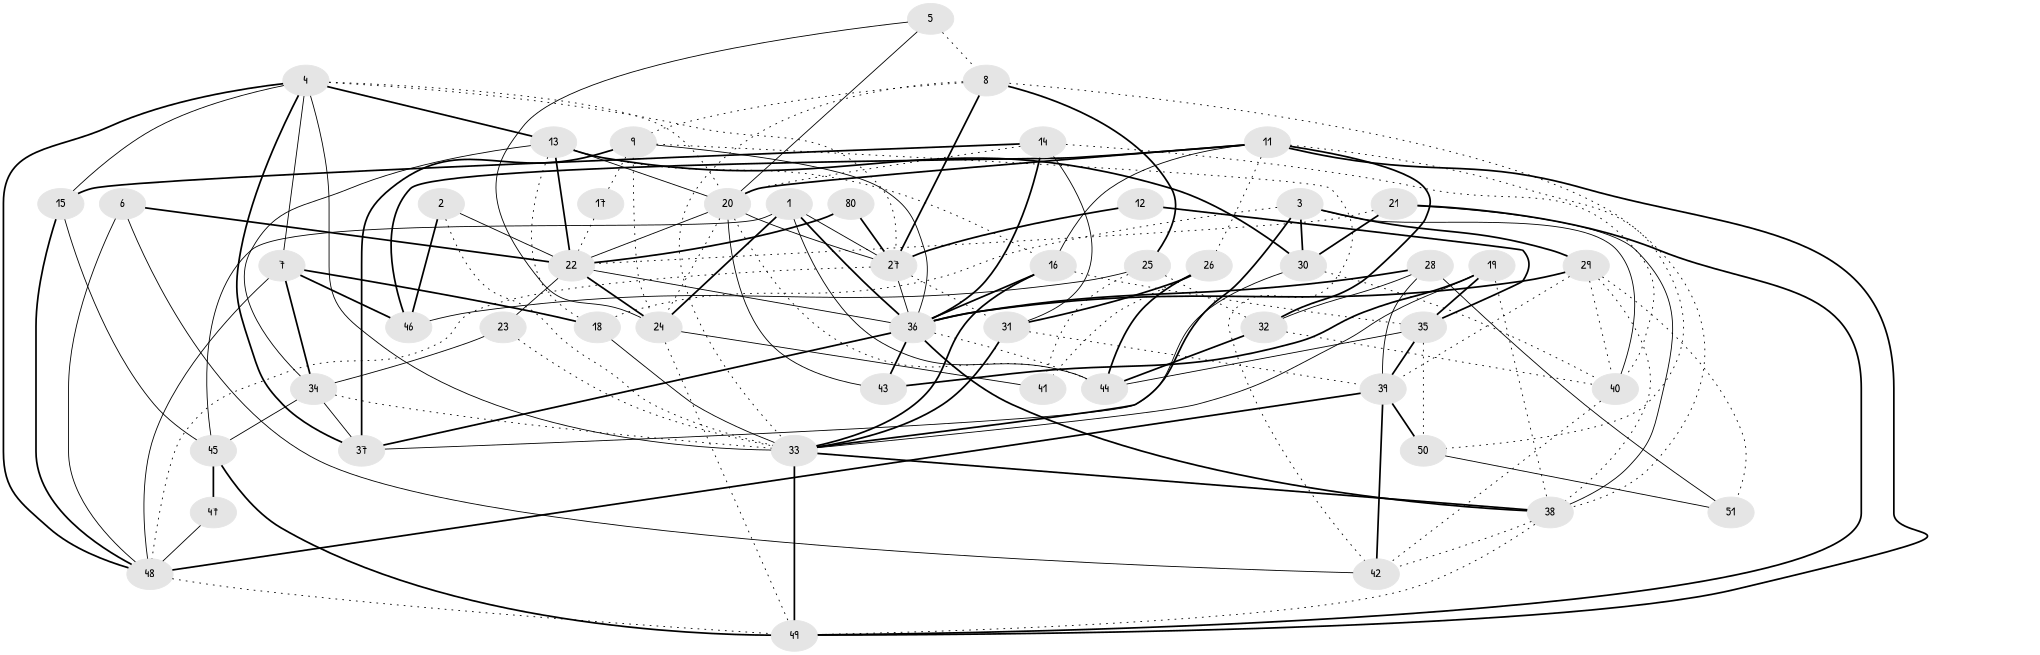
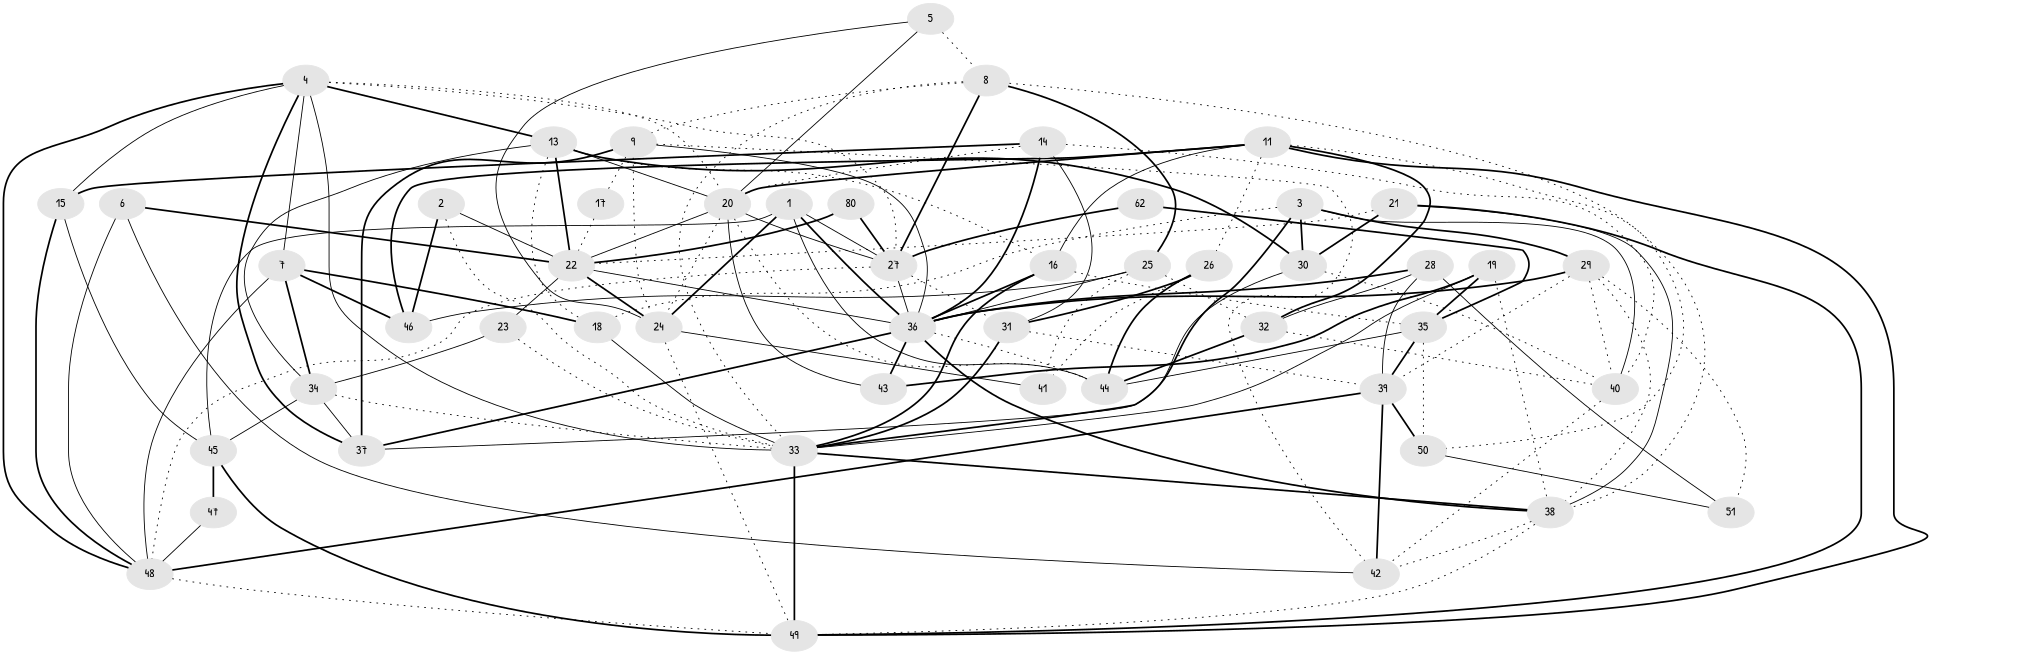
  graph {
    fontname="Patrick Hand"
    node [color=gray90 fontname="Patrick Hand" style=filled]
    edge [fontname="Patrick Hand" style=bold weight=1.0]
    1
    24
    27
    44
    45
    49
    41
    48
    36
    31
    47
    2
    22
    33
    46
    23
    38
    3
    18
    29
    30
    40
    39
    51
    37
    42
    4
    7
    13
    15
    20
    34
    16
    43
    5
    8
    9
    25
    50
    6
    17
    32
    n43 [label=80]
    11
    26
    35
-   12
+   12 [label=62]
    14
    19
    21
    28
    1 -- 24
    1 -- 27 [style=solid]
    1 -- 44 [style=solid]
    1 -- 45 [style=solid]
    24 -- 49 [style=dotted]
    24 -- 41 [style=solid]
    27 -- 48 [style=dotted]
    27 -- 36 [style=solid]
    27 -- 31 [style=dotted]
    45 -- 49
    45 -- 47
    48 -- 49 [style=dotted]
    36 -- 1
    36 -- 44 [style=dotted]
    36 -- 38
    36 -- 37
    36 -- 43
    31 -- 33
    31 -- 39 [style=dotted]
    47 -- 48 [style=solid]
    2 -- 22 [style=solid]
    2 -- 33 [style=dotted]
    2 -- 46
    22 -- 24
    22 -- 36 [style=solid]
    22 -- 23 [style=solid]
    33 -- 49
    33 -- 38
    23 -- 33 [style=dotted]
    23 -- 34 [style=solid]
    38 -- 49 [style=dotted]
    38 -- 42 [style=dotted]
    3 -- 33 [weight=2.0]
    3 -- 18 [style=dotted]
    3 -- 29
    3 -- 30
    3 -- 40 [style=solid]
    18 -- 33 [style=solid]
    29 -- 36 [weight=2.0]
    29 -- 38 [style=dotted]
    29 -- 40 [style=dotted]
    29 -- 39 [style=dotted]
    29 -- 51 [style=dotted]
    30 -- 40 [style=dotted]
    30 -- 37 [style=solid]
    40 -- 42 [style=dotted]
    39 -- 48
    39 -- 42
    39 -- 50
    4 -- 27 [style=dotted]
    4 -- 48
    4 -- 33 [style=solid]
    4 -- 37
    4 -- 7 [style=solid]
    4 -- 13
    4 -- 15 [style=solid]
    4 -- 20 [style=dotted]
    7 -- 48 [style=solid]
    7 -- 46
    7 -- 18
    7 -- 34
    13 -- 22
    13 -- 18 [style=dotted]
    13 -- 30
    13 -- 20 [style=solid]
    13 -- 34 [style=solid]
    13 -- 16 [style=dotted]
    15 -- 45 [style=solid]
    15 -- 48
    20 -- 24 [style=dotted]
    20 -- 27 [style=solid]
    20 -- 44 [style=dotted]
    20 -- 22 [style=solid]
    20 -- 43 [style=solid]
    34 -- 45 [style=solid]
    34 -- 33 [style=dotted]
    34 -- 37 [style=solid]
    16 -- 36
    16 -- 33
    16 -- 35 [style=dotted]
    5 -- 24 [style=solid]
    5 -- 20 [style=solid]
    5 -- 8 [style=dotted]
    8 -- 27
    8 -- 33 [style=dotted]
    8 -- 9 [style=dotted]
    8 -- 25
    8 -- 50 [style=dotted]
    9 -- 24 [style=dotted]
    9 -- 36 [style=solid]
    9 -- 37
    9 -- 42 [style=dotted]
    9 -- 17 [style=dotted]
    25 -- 41 [style=dotted]
+   25 -- 36 [style=solid weight=2.0]
    25 -- 46 [style=solid]
    25 -- 32 [style=dotted]
    50 -- 51 [style=solid]
    6 -- 48 [style=solid]
    6 -- 22
    6 -- 42 [style=solid]
    17 -- 22 [style=dotted]
    32 -- 44 [weight=2.0]
    32 -- 40 [style=dotted]
    n43 -- 27
    n43 -- 22
    11 -- 49
    11 -- 46
    11 -- 38 [style=dotted]
    11 -- 20
    11 -- 16 [style=solid]
    11 -- 32
    11 -- 26 [style=dotted]
    26 -- 44
    26 -- 41 [style=dotted]
    26 -- 31
    35 -- 44 [style=solid weight=2.0]
    35 -- 39
    35 -- 50 [style=dotted]
    12 -- 27
    12 -- 35
    14 -- 36
    14 -- 31 [style=solid]
    14 -- 40 [style=dotted]
    14 -- 15 [weight=2.0]
    14 -- 20 [style=dotted]
    19 -- 33 [style=solid]
    19 -- 38 [style=dotted]
    19 -- 43
    19 -- 35
    21 -- 49
    21 -- 22 [style=dotted]
    21 -- 38 [style=solid]
    21 -- 30
    28 -- 36
    28 -- 39 [style=solid]
    28 -- 51 [style=solid]
    28 -- 32 [style=solid]
  }
